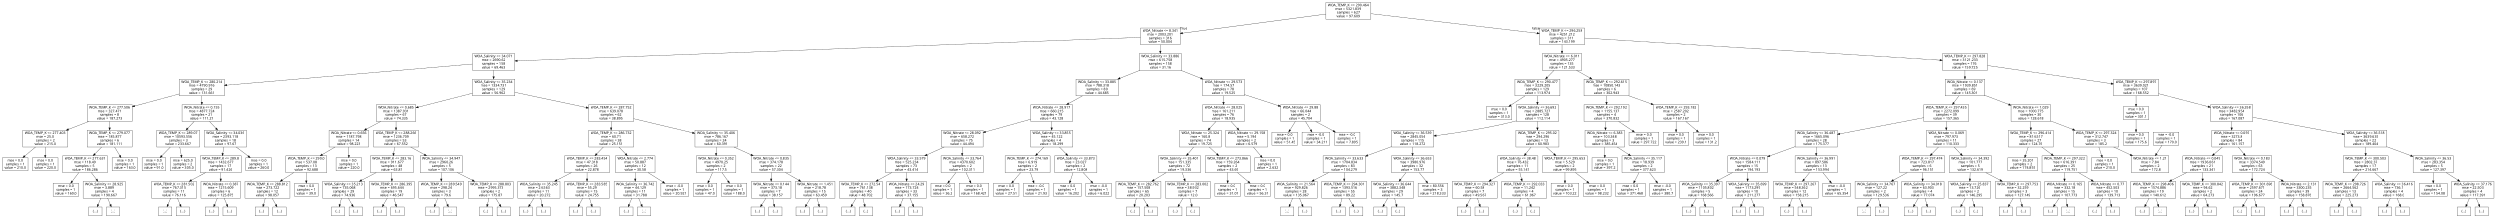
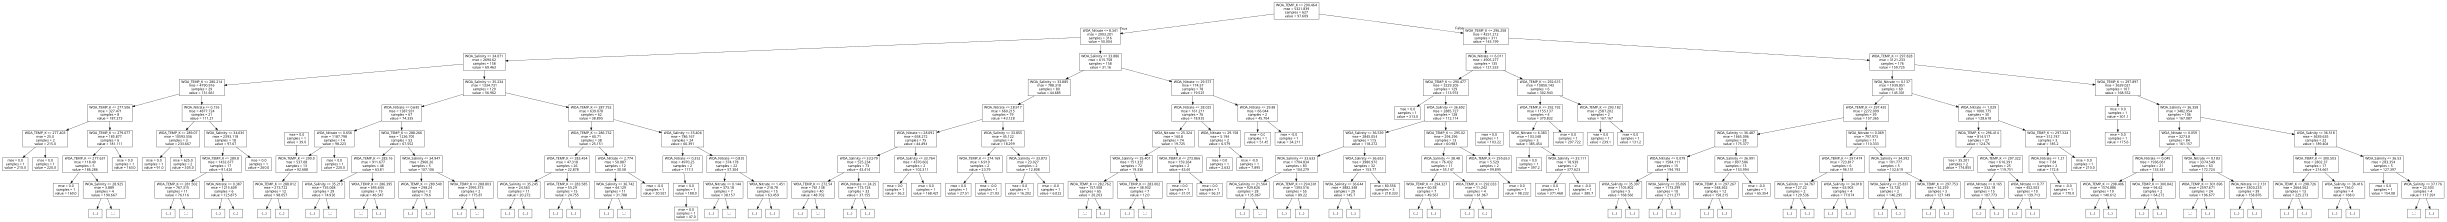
  digraph {
    fontname="Noto Sans"
    node [fontname="Noto Sans" shape=box]
    edge [fontname="Noto Sans"]
    n1 [label="WOA_TEMP_K <= 290.464\nmse = 5321.839\nsamples = 627\nvalue = 97.609"]
    n2 [label="WOA_Nitrate <= 8.341\nmse = 2003.201\nsamples = 316\nvalue = 50.004"]
    n3 [label="WOA_TEMP_K <= 296.258\nmse = 4251.212\nsamples = 311\nvalue = 143.199"]
    n4 [label="WOA_Salinity <= 34.071\nmse = 2690.62\nsamples = 158\nvalue = 69.463"]
    n5 [label="WOA_Salinity <= 33.886\nmse = 615.758\nsamples = 158\nvalue = 31.16"]
    n6 [label="WOA_Nitrate <= 6.011\nmse = 4905.277\nsamples = 135\nvalue = 121.533"]
    n7 [label="WOA_TEMP_K <= 297.828\nmse = 3121.233\nsamples = 176\nvalue = 159.725"]
    n8 [label="WOA_TEMP_K <= 280.214\nmse = 4790.916\nsamples = 29\nvalue = 131.661"]
    n9 [label="WOA_Salinity <= 35.234\nmse = 1334.731\nsamples = 129\nvalue = 56.962"]
    n10 [label="WOA_Salinity <= 33.885\nmse = 788.318\nsamples = 80\nvalue = 44.685"]
    n11 [label="WOA_Nitrate <= 29.573\nmse = 174.57\nsamples = 78\nvalue = 19.525"]
    n12 [label="WOA_TEMP_K <= 277.506\nmse = 327.471\nsamples = 8\nvalue = 187.273"]
    n13 [label="WOA_Nitrate <= 0.155\nmse = 4877.724\nsamples = 21\nvalue = 111.27"]
    n14 [label="WOA_Nitrate <= 0.685\nmse = 1387.931\nsamples = 67\nvalue = 74.335"]
    n15 [label="WOA_TEMP_K <= 287.752\nmse = 639.078\nsamples = 62\nvalue = 38.895"]
    n16 [label="WOA_TEMP_K <= 277.403\nmse = 25.0\nsamples = 2\nvalue = 215.0"]
    n17 [label="WOA_TEMP_K <= 279.077\nmse = 185.877\nsamples = 6\nvalue = 181.111"]
    n18 [label="WOA_TEMP_K <= 289.07\nmse = 10593.556\nsamples = 3\nvalue = 233.667"]
    n19 [label="WOA_Salinity <= 34.036\nmse = 2393.118\nsamples = 18\nvalue = 97.67"]
    n20 [label="mse = 0.0\nsamples = 1\nvalue = 210.0"]
    n21 [label="mse = 0.0\nsamples = 1\nvalue = 220.0"]
    n22 [label="WOA_TEMP_K <= 277.637\nmse = 118.49\nsamples = 5\nvalue = 186.286"]
    n23 [label="mse = 0.0\nsamples = 1\nvalue = 163.0"]
    n24 [label="mse = 0.0\nsamples = 1\nvalue = 160.0"]
    n25 [label="WOA_Salinity <= 28.925\nmse = 3.889\nsamples = 4\nvalue = 190.667"]
    n26 [label="(...)"]
    n27 [label="(...)"]
    n28 [label="mse = 0.0\nsamples = 1\nvalue = 91.0"]
    n29 [label="mse = 625.0\nsamples = 2\nvalue = 305.0"]
    n30 [label="WOA_TEMP_K <= 289.8\nmse = 1432.677\nsamples = 17\nvalue = 91.426"]
    n31 [label="mse = 0.0\nsamples = 1\nvalue = 260.0"]
    n32 [label="WOA_TEMP_K <= 281.502\nmse = 767.315\nsamples = 11\nvalue = 76.116"]
    n33 [label="WOA_Nitrate <= 0.387\nmse = 1215.609\nsamples = 6\nvalue = 125.875"]
    n34 [label="(...)"]
    n35 [label="(...)"]
    n36 [label="(...)"]
    n37 [label="(...)"]
    n38 [label="WOA_Nitrate <= 0.656\nmse = 1187.798\nsamples = 14\nvalue = 98.223"]
    n39 [label="WOA_TEMP_K <= 288.266\nmse = 1236.709\nsamples = 53\nvalue = 67.552"]
    n40 [label="WOA_TEMP_K <= 286.732\nmse = 60.71\nsamples = 38\nvalue = 25.151"]
    n41 [label="WOA_Salinity <= 35.406\nmse = 786.167\nsamples = 24\nvalue = 60.391"]
    n42 [label="WOA_TEMP_K <= 290.0\nmse = 537.08\nsamples = 13\nvalue = 92.688"]
    n43 [label="mse = 0.0\nsamples = 1\nvalue = 220.0"]
    n44 [label="WOA_TEMP_K <= 283.16\nmse = 911.677\nsamples = 48\nvalue = 63.81"]
    n45 [label="WOA_Salinity <= 34.947\nmse = 2960.26\nsamples = 5\nvalue = 107.106"]
    n46 [label="WOA_TEMP_K <= 288.812\nmse = 273.722\nsamples = 12\nvalue = 98.057"]
    n47 [label="mse = 0.0\nsamples = 1\nvalue = 39.0"]
    n48 [label="(...)"]
    n49 [label="(...)"]
    n50 [label="WOA_Salinity <= 35.213\nmse = 735.068\nsamples = 29\nvalue = 74.936"]
    n51 [label="WOA_TEMP_K <= 286.395\nmse = 695.644\nsamples = 19\nvalue = 46.547"]
    n52 [label="WOA_TEMP_K <= 289.549\nmse = 298.24\nsamples = 3\nvalue = 79.6"]
    n53 [label="WOA_TEMP_K <= 288.803\nmse = 2995.373\nsamples = 2\nvalue = 175.87"]
    n54 [label="(...)"]
    n55 [label="(...)"]
    n56 [label="(...)"]
    n57 [label="(...)"]
    n58 [label="(...)"]
    n59 [label="(...)"]
    n60 [label="(...)"]
    n61 [label="(...)"]
    n62 [label="WOA_TEMP_K <= 283.454\nmse = 47.318\nsamples = 26\nvalue = 22.878"]
    n63 [label="WOA_Nitrate <= 2.774\nmse = 50.887\nsamples = 12\nvalue = 30.58"]
    n64 [label="WOA_Nitrate <= 0.352\nmse = 4970.25\nsamples = 2\nvalue = 117.5"]
    n65 [label="WOA_Nitrate <= 0.835\nmse = 374.178\nsamples = 22\nvalue = 57.304"]
    n66 [label="WOA_Salinity <= 35.245\nmse = 24.563\nsamples = 11\nvalue = 20.272"]
    n67 [label="WOA_TEMP_K <= 283.585\nmse = 55.29\nsamples = 15\nvalue = 24.755"]
    n68 [label="WOA_Salinity <= 36.742\nmse = 44.129\nsamples = 11\nvalue = 31.788"]
    n69 [label="mse = -0.0\nsamples = 1\nvalue = 20.921"]
    n70 [label="(...)"]
    n71 [label="(...)"]
    n72 [label="(...)"]
    n73 [label="(...)"]
    n74 [label="(...)"]
    n75 [label="(...)"]
    n76 [label="mse = 0.0\nsamples = 1\nvalue = 47.0"]
    n77 [label="mse = 0.0\nsamples = 1\nvalue = 188.0"]
    n78 [label="WOA_Nitrate <= 0.144\nmse = 373.18\nsamples = 7\nvalue = 38.157"]
    n79 [label="WOA_Nitrate <= 1.451\nmse = 218.78\nsamples = 15\nvalue = 63.459"]
    n80 [label="(...)"]
    n81 [label="(...)"]
    n82 [label="(...)"]
    n83 [label="(...)"]
    n84 [label="WOA_Nitrate <= 28.917\nmse = 660.215\nsamples = 79\nvalue = 43.128"]
    n85 [label="WOA_Nitrate <= 28.025\nmse = 161.211\nsamples = 76\nvalue = 18.935"]
    n86 [label="WOA_Nitrate <= 29.88\nmse = 66.044\nsamples = 2\nvalue = 45.704"]
    n87 [label="WOA_Nitrate <= 28.092\nmse = 658.272\nsamples = 75\nvalue = 44.494"]
    n88 [label="WOA_Salinity <= 33.855\nmse = 45.122\nsamples = 4\nvalue = 18.299"]
    n89 [label="WOA_Salinity <= 33.579\nmse = 525.234\nsamples = 73\nvalue = 43.414"]
    n90 [label="WOA_Salinity <= 33.764\nmse = 4370.602\nsamples = 2\nvalue = 102.311"]
    n91 [label="WOA_TEMP_K <= 274.169\nmse = 6.919\nsamples = 2\nvalue = 23.79"]
    n92 [label="WOA_Salinity <= 33.873\nmse = 23.027\nsamples = 2\nvalue = 12.808"]
    n93 [label="WOA_TEMP_K <= 272.54\nmse = 761.138\nsamples = 40\nvalue = 48.702"]
    n94 [label="WOA_Nitrate <= 24.29\nmse = 173.724\nsamples = 33\nvalue = 37.155"]
    n95 [label="mse = 0.0\nsamples = 1\nvalue = 36.2"]
    n96 [label="mse = 0.0\nsamples = 1\nvalue = 168.421"]
    n97 [label="(...)"]
    n98 [label="(...)"]
    n99 [label="(...)"]
    n100 [label="(...)"]
    n101 [label="mse = 0.0\nsamples = 1\nvalue = 27.51"]
    n102 [label="mse = -0.0\nsamples = 1\nvalue = 21.93"]
    n103 [label="mse = 0.0\nsamples = 1\nvalue = 16.202"]
    n104 [label="mse = -0.0\nsamples = 1\nvalue = 6.022"]
    n105 [label="WOA_Nitrate <= 25.324\nmse = 160.8\nsamples = 74\nvalue = 19.725"]
    n106 [label="WOA_Nitrate <= 29.158\nmse = 5.194\nsamples = 2\nvalue = 6.579"]
    n107 [label="mse = 0.0\nsamples = 1\nvalue = 51.45"]
    n108 [label="mse = -0.0\nsamples = 1\nvalue = 34.211"]
    n109 [label="WOA_Salinity <= 35.401\nmse = 151.335\nsamples = 72\nvalue = 19.336"]
    n110 [label="WOA_TEMP_K <= 273.866\nmse = 159.264\nsamples = 2\nvalue = 43.69"]
    n111 [label="mse = 0.0\nsamples = 1\nvalue = 2.632"]
    n112 [label="mse = -0.0\nsamples = 1\nvalue = 7.895"]
    n113 [label="WOA_TEMP_K <= 282.762\nmse = 157.508\nsamples = 65\nvalue = 20.203"]
    n114 [label="WOA_TEMP_K <= 283.002\nmse = 38.932\nsamples = 7\nvalue = 12.0"]
    n115 [label="mse = 0.0\nsamples = 1\nvalue = 31.07"]
    n116 [label="mse = 0.0\nsamples = 1\nvalue = 56.31"]
    n117 [label="(...)"]
    n118 [label="(...)"]
    n119 [label="(...)"]
    n120 [label="(...)"]
    n121 [label="WOA_TEMP_K <= 290.477\nmse = 3229.205\nsamples = 129\nvalue = 113.974"]
    n122 [label="WOA_TEMP_K <= 292.615\nmse = 10850.143\nsamples = 6\nvalue = 302.943"]
    n123 [label="WOA_Nitrate <= 0.137\nmse = 1939.851\nsamples = 69\nvalue = 145.301"]
    n124 [label="WOA_TEMP_K <= 297.897\nmse = 3639.021\nsamples = 107\nvalue = 168.552"]
    n125 [label="mse = 0.0\nsamples = 1\nvalue = 313.0"]
    n126 [label="WOA_Salinity <= 36.692\nmse = 2885.727\nsamples = 128\nvalue = 112.114"]
    n127 [label="WOA_TEMP_K <= 292.192\nmse = 1155.137\nsamples = 4\nvalue = 370.832"]
    n128 [label="WOA_TEMP_K <= 293.182\nmse = 2587.202\nsamples = 2\nvalue = 167.167"]
    n129 [label="WOA_Salinity <= 36.539\nmse = 2845.054\nsamples = 115\nvalue = 118.272"]
    n130 [label="WOA_TEMP_K <= 295.02\nmse = 294.296\nsamples = 13\nvalue = 60.983"]
    n131 [label="WOA_Salinity <= 33.633\nmse = 1704.834\nsamples = 83\nvalue = 104.279"]
    n132 [label="WOA_Salinity <= 36.653\nmse = 3980.976\nsamples = 32\nvalue = 153.77"]
    n133 [label="WOA_Salinity <= 38.48\nmse = 76.432\nsamples = 11\nvalue = 55.147"]
    n134 [label="WOA_TEMP_K <= 295.653\nmse = 5.529\nsamples = 2\nvalue = 99.895"]
    n135 [label="WOA_Salinity <= 21.564\nmse = 929.826\nsamples = 28\nvalue = 135.067"]
    n136 [label="WOA_TEMP_K <= 294.301\nmse = 1393.516\nsamples = 55\nvalue = 89.22"]
    n137 [label="WOA_Salinity <= 36.644\nmse = 3882.348\nsamples = 29\nvalue = 145.7"]
    n138 [label="mse = 80.556\nsamples = 3\nvalue = 218.333"]
    n139 [label="(...)"]
    n140 [label="(...)"]
    n141 [label="(...)"]
    n142 [label="(...)"]
    n143 [label="(...)"]
    n144 [label="(...)"]
    n145 [label="WOA_TEMP_K <= 294.327\nmse = 60.58\nsamples = 7\nvalue = 49.567"]
    n146 [label="WOA_TEMP_K <= 292.033\nmse = 11.242\nsamples = 4\nvalue = 61.967"]
    n147 [label="mse = 0.0\nsamples = 1\nvalue = 103.22"]
    n148 [label="mse = 0.0\nsamples = 1\nvalue = 98.232"]
    n149 [label="(...)"]
    n150 [label="(...)"]
    n151 [label="(...)"]
    n152 [label="(...)"]
    n153 [label="WOA_Nitrate <= 6.383\nmse = 103.348\nsamples = 3\nvalue = 385.454"]
    n154 [label="mse = 0.0\nsamples = 1\nvalue = 297.722"]
    n155 [label="mse = 0.0\nsamples = 1\nvalue = 239.1"]
    n156 [label="mse = 0.0\nsamples = 1\nvalue = 131.2"]
    n157 [label="mse = 0.0\nsamples = 1\nvalue = 397.2"]
    n158 [label="WOA_Salinity <= 35.117\nmse = 18.939\nsamples = 2\nvalue = 377.623"]
    n159 [label="mse = 0.0\nsamples = 1\nvalue = 371.468"]
    n160 [label="mse = -0.0\nsamples = 1\nvalue = 380.7"]
    n161 [label="WOA_TEMP_K <= 297.435\nmse = 2272.099\nsamples = 39\nvalue = 157.365"]
    n162 [label="WOA_Nitrate <= 1.029\nmse = 1000.775\nsamples = 30\nvalue = 128.618"]
    n163 [label="mse = 0.0\nsamples = 1\nvalue = 301.1"]
    n164 [label="WOA_Salinity <= 36.358\nmse = 3482.954\nsamples = 106\nvalue = 167.087"]
    n165 [label="WOA_Salinity <= 36.487\nmse = 1665.096\nsamples = 28\nvalue = 175.377"]
    n166 [label="WOA_Nitrate <= 0.069\nmse = 797.973\nsamples = 11\nvalue = 110.333"]
    n167 [label="WOA_TEMP_K <= 296.414\nmse = 814.517\nsamples = 27\nvalue = 124.76"]
    n168 [label="WOA_TEMP_K <= 297.324\nmse = 312.747\nsamples = 3\nvalue = 185.2"]
    n169 [label="WOA_Nitrate <= 0.079\nmse = 1584.111\nsamples = 15\nvalue = 194.193"]
    n170 [label="WOA_Salinity <= 36.991\nmse = 897.586\nsamples = 13\nvalue = 153.994"]
    n171 [label="WOA_TEMP_K <= 297.474\nmse = 723.817\nsamples = 6\nvalue = 96.151"]
    n172 [label="WOA_Salinity <= 34.392\nmse = 101.777\nsamples = 5\nvalue = 132.619"]
    n173 [label="WOA_Salinity <= 35.397\nmse = 1105.802\nsamples = 5\nvalue = 168.566"]
    n174 [label="WOA_Salinity <= 35.699\nmse = 1173.299\nsamples = 10\nvalue = 211.277"]
    n175 [label="WOA_TEMP_K <= 297.267\nmse = 548.362\nsamples = 12\nvalue = 158.215"]
    n176 [label="mse = -0.0\nsamples = 1\nvalue = 65.354"]
    n177 [label="(...)"]
    n178 [label="(...)"]
    n179 [label="(...)"]
    n180 [label="(...)"]
    n181 [label="(...)"]
    n182 [label="(...)"]
    n183 [label="WOA_Salinity <= 34.767\nmse = 127.22\nsamples = 2\nvalue = 129.536"]
    n184 [label="WOA_Salinity <= 34.018\nmse = 63.903\nsamples = 4\nvalue = 77.074"]
    n185 [label="WOA_Salinity <= 25.837\nmse = 13.726\nsamples = 2\nvalue = 146.295"]
    n186 [label="WOA_TEMP_K <= 297.753\nmse = 32.259\nsamples = 3\nvalue = 127.149"]
    n187 [label="(...)"]
    n188 [label="(...)"]
    n189 [label="(...)"]
    n190 [label="(...)"]
    n191 [label="(...)"]
    n192 [label="(...)"]
    n193 [label="(...)"]
    n194 [label="(...)"]
    n195 [label="mse = 35.201\nsamples = 2\nvalue = 174.855"]
    n196 [label="WOA_TEMP_K <= 297.322\nmse = 616.391\nsamples = 25\nvalue = 119.751"]
    n197 [label="WOA_Nitrate <= 1.21\nmse = 7.84\nsamples = 2\nvalue = 172.8"]
    n198 [label="mse = 0.0\nsamples = 1\nvalue = 210.0"]
    n199 [label="WOA_Nitrate <= 0.165\nmse = 332.18\nsamples = 15\nvalue = 107.773"]
    n200 [label="WOA_Nitrate <= 0.77\nmse = 452.503\nsamples = 10\nvalue = 139.713"]
    n201 [label="(...)"]
    n202 [label="(...)"]
    n203 [label="(...)"]
    n204 [label="(...)"]
    n205 [label="mse = -0.0\nsamples = 1\nvalue = 170.0"]
    n206 [label="mse = 0.0\nsamples = 1\nvalue = 175.6"]
    n207 [label="WOA_Nitrate <= 0.059\nmse = 3273.8\nsamples = 84\nvalue = 161.157"]
    n208 [label="WOA_Salinity <= 36.518\nmse = 3639.635\nsamples = 22\nvalue = 189.404"]
    n209 [label="WOA_Nitrate <= 0.049\nmse = 1936.061\nsamples = 21\nvalue = 133.341"]
    n210 [label="WOA_Nitrate <= 0.183\nmse = 3374.549\nsamples = 63\nvalue = 172.724"]
    n211 [label="WOA_TEMP_K <= 300.503\nmse = 2802.37\nsamples = 17\nvalue = 214.667"]
    n212 [label="WOA_Salinity <= 36.53\nmse = 283.354\nsamples = 5\nvalue = 127.397"]
    n213 [label="WOA_TEMP_K <= 298.406\nmse = 1574.886\nsamples = 19\nvalue = 140.612"]
    n214 [label="WOA_TEMP_K <= 300.842\nmse = 94.62\nsamples = 2\nvalue = 64.273"]
    n215 [label="WOA_TEMP_K <= 301.696\nmse = 2597.671\nsamples = 24\nvalue = 196.677"]
    n216 [label="WOA_Nitrate <= 2.131\nmse = 3300.235\nsamples = 39\nvalue = 158.876"]
    n217 [label="(...)"]
    n218 [label="(...)"]
    n219 [label="(...)"]
    n220 [label="(...)"]
    n221 [label="(...)"]
    n222 [label="(...)"]
    n223 [label="(...)"]
    n224 [label="(...)"]
    n225 [label="WOA_TEMP_K <= 298.726\nmse = 2664.562\nsamples = 13\nvalue = 225.273"]
-   n226 [label="WOA_Salinity <= 36.416\nmse = 736.1\nsamples = 4\nvalue = 168.0"]
+   n226 [label="WOA_Salinity <= 36.416\nmse = 736.0\nsamples = 4\nvalue = 168.0"]
    n227 [label="mse = 0.0\nsamples = 1\nvalue = 154.08"]
    n228 [label="WOA_Salinity <= 37.176\nmse = 22.503\nsamples = 4\nvalue = 117.391"]
    n229 [label="(...)"]
    n230 [label="(...)"]
    n231 [label="(...)"]
    n232 [label="(...)"]
    n233 [label="(...)"]
    n234 [label="(...)"]
    n1 -> n2 [headlabel=True labelangle=45 labeldistance=2.5]
    n1 -> n3 [headlabel=False labelangle=-45 labeldistance=2.5]
    n2 -> n4
    n2 -> n5
    n3 -> n6
    n3 -> n7
    n4 -> n8
    n4 -> n9
    n5 -> n10
    n5 -> n11
    n6 -> n121
    n6 -> n122
    n7 -> n123
    n7 -> n124
    n8 -> n12
    n8 -> n13
    n9 -> n14
    n9 -> n15
    n10 -> n84
    n11 -> n85
    n11 -> n86
    n12 -> n16
    n12 -> n17
    n13 -> n18
    n13 -> n19
    n14 -> n38
    n14 -> n39
    n15 -> n40
    n15 -> n41
    n16 -> n20
    n16 -> n21
    n17 -> n22
    n17 -> n23
    n18 -> n28
    n18 -> n29
    n19 -> n30
    n19 -> n31
    n22 -> n24
    n22 -> n25
    n25 -> n26
    n25 -> n27
    n30 -> n32
    n30 -> n33
    n32 -> n34
    n32 -> n35
    n33 -> n36
    n33 -> n37
    n38 -> n42
    n38 -> n43
    n39 -> n44
    n39 -> n45
    n40 -> n62
    n40 -> n63
    n41 -> n64
    n41 -> n65
    n42 -> n46
-   n42 -> n47
+   n47 -> n42
    n44 -> n50
    n44 -> n51
    n45 -> n52
    n45 -> n53
    n46 -> n48
    n46 -> n49
    n50 -> n54
    n50 -> n55
    n51 -> n56
    n51 -> n57
    n52 -> n58
    n52 -> n59
    n53 -> n60
    n53 -> n61
    n62 -> n66
    n62 -> n67
    n63 -> n68
    n63 -> n69
-   n64 -> n76
+   n77 -> n76
    n64 -> n77
    n65 -> n78
    n65 -> n79
    n66 -> n70
    n66 -> n71
    n67 -> n72
    n67 -> n73
    n68 -> n74
    n68 -> n75
    n78 -> n80
    n78 -> n81
    n79 -> n82
    n79 -> n83
    n84 -> n87
    n84 -> n88
    n85 -> n105
    n85 -> n106
    n86 -> n107
    n86 -> n108
    n87 -> n89
    n87 -> n90
    n88 -> n91
    n88 -> n92
    n89 -> n93
    n89 -> n94
    n90 -> n95
    n90 -> n96
    n91 -> n101
    n91 -> n102
    n92 -> n103
    n92 -> n104
    n93 -> n97
    n93 -> n98
    n94 -> n99
    n94 -> n100
    n105 -> n109
    n105 -> n110
    n106 -> n111
-   n86 -> n112
+   n106 -> n112
    n109 -> n113
    n109 -> n114
    n110 -> n115
    n110 -> n116
    n113 -> n117
    n113 -> n118
    n114 -> n119
    n114 -> n120
    n121 -> n125
    n121 -> n126
    n122 -> n127
    n122 -> n128
    n123 -> n161
    n123 -> n162
    n124 -> n163
    n124 -> n164
    n126 -> n129
    n126 -> n130
    n127 -> n153
    n127 -> n154
    n128 -> n155
    n128 -> n156
    n129 -> n131
    n129 -> n132
    n130 -> n133
    n130 -> n134
    n131 -> n135
    n131 -> n136
    n132 -> n137
    n132 -> n138
    n133 -> n145
    n133 -> n146
-   n134 -> n147
+   n147 -> n134
    n134 -> n148
    n135 -> n139
    n135 -> n140
    n136 -> n141
    n136 -> n142
    n137 -> n143
    n137 -> n144
    n145 -> n149
    n145 -> n150
    n146 -> n151
    n146 -> n152
    n153 -> n157
    n153 -> n158
    n158 -> n159
    n158 -> n160
    n161 -> n165
    n161 -> n166
    n162 -> n167
    n162 -> n168
    n163 -> n206
    n164 -> n207
    n164 -> n208
    n165 -> n169
    n165 -> n170
    n166 -> n171
    n166 -> n172
    n167 -> n195
    n167 -> n196
    n168 -> n197
    n168 -> n198
    n169 -> n173
    n169 -> n174
    n170 -> n175
    n170 -> n176
    n171 -> n183
    n171 -> n184
    n172 -> n185
    n172 -> n186
    n173 -> n177
    n173 -> n178
    n174 -> n179
    n174 -> n180
    n175 -> n181
    n175 -> n182
    n183 -> n187
    n183 -> n188
    n184 -> n189
    n184 -> n190
    n185 -> n191
    n185 -> n192
    n186 -> n193
    n186 -> n194
    n196 -> n199
    n196 -> n200
-   n205 -> n197
+   n197 -> n205
    n199 -> n201
    n199 -> n202
    n200 -> n203
    n200 -> n204
    n207 -> n209
    n207 -> n210
    n208 -> n211
    n208 -> n212
    n209 -> n213
    n209 -> n214
    n210 -> n215
    n210 -> n216
    n211 -> n225
    n211 -> n226
    n212 -> n227
    n212 -> n228
    n213 -> n217
    n213 -> n218
    n214 -> n219
    n214 -> n220
    n215 -> n221
    n215 -> n222
    n216 -> n223
    n216 -> n224
    n225 -> n229
    n225 -> n230
    n226 -> n231
    n226 -> n232
    n228 -> n233
    n228 -> n234
  }
